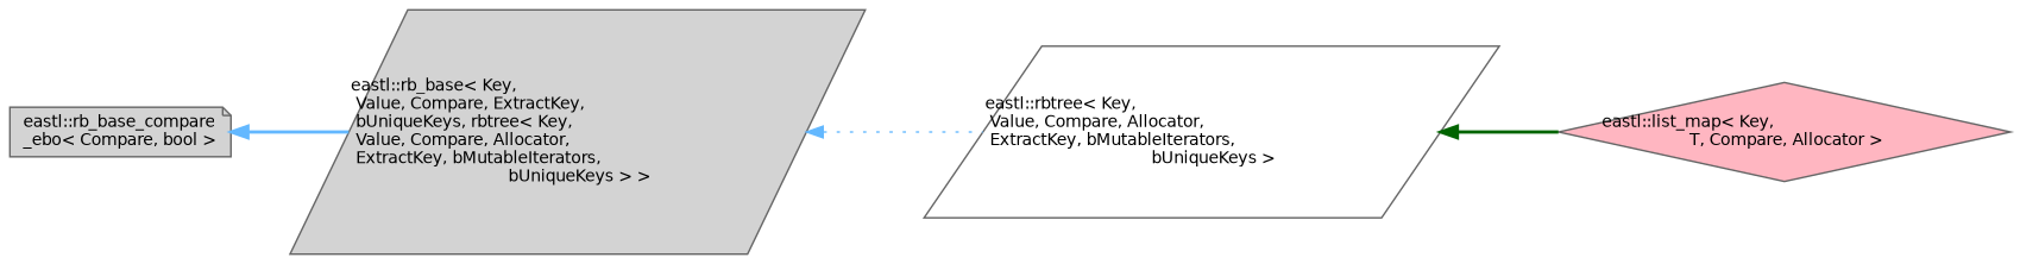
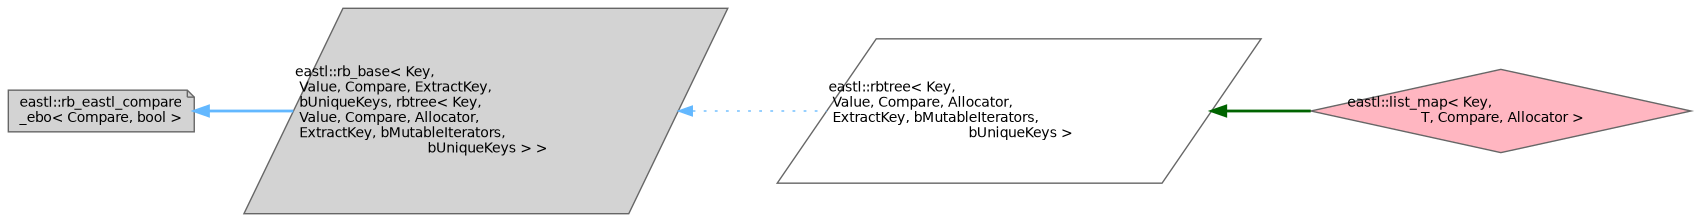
  digraph {
    rankdir=LR
    node [color=gray40 fillcolor=lightgrey fontname=Helvetica fontsize=10 shape=parallelogram style=filled]
    edge [color=steelblue1 dir=back fontname=Helvetica fontsize=10 labelfontname=Helvetica labelfontsize=10 style=bold]
    n1 [fillcolor=lightpink fontcolor=black height=0.2 label="eastl::list_map\< Key,\l T, Compare, Allocator \>" shape=diamond width=0.4]
    n2 [fillcolor=white height=0.2 label="eastl::rbtree\< Key,\l Value, Compare, Allocator,\l ExtractKey, bMutableIterators,\l bUniqueKeys \>" width=0.4]
    n3 [height=0.2 label="eastl::rb_base\< Key,\l Value, Compare, ExtractKey,\l bUniqueKeys, rbtree\< Key,\l Value, Compare, Allocator,\l ExtractKey, bMutableIterators,\l bUniqueKeys \> \>" width=0.4]
-   n4 [height=0.2 label="eastl::rb_base_compare\l_ebo\< Compare, bool \>" shape=note width=0.4]
+   n4 [height=0.2 label="eastl::rb_eastl_compare\l_ebo\< Compare, bool \>" shape=note width=0.4]
    n2 -> n1 [color=darkgreen]
    n3 -> n2 [style=dotted]
    n4 -> n3
  }
